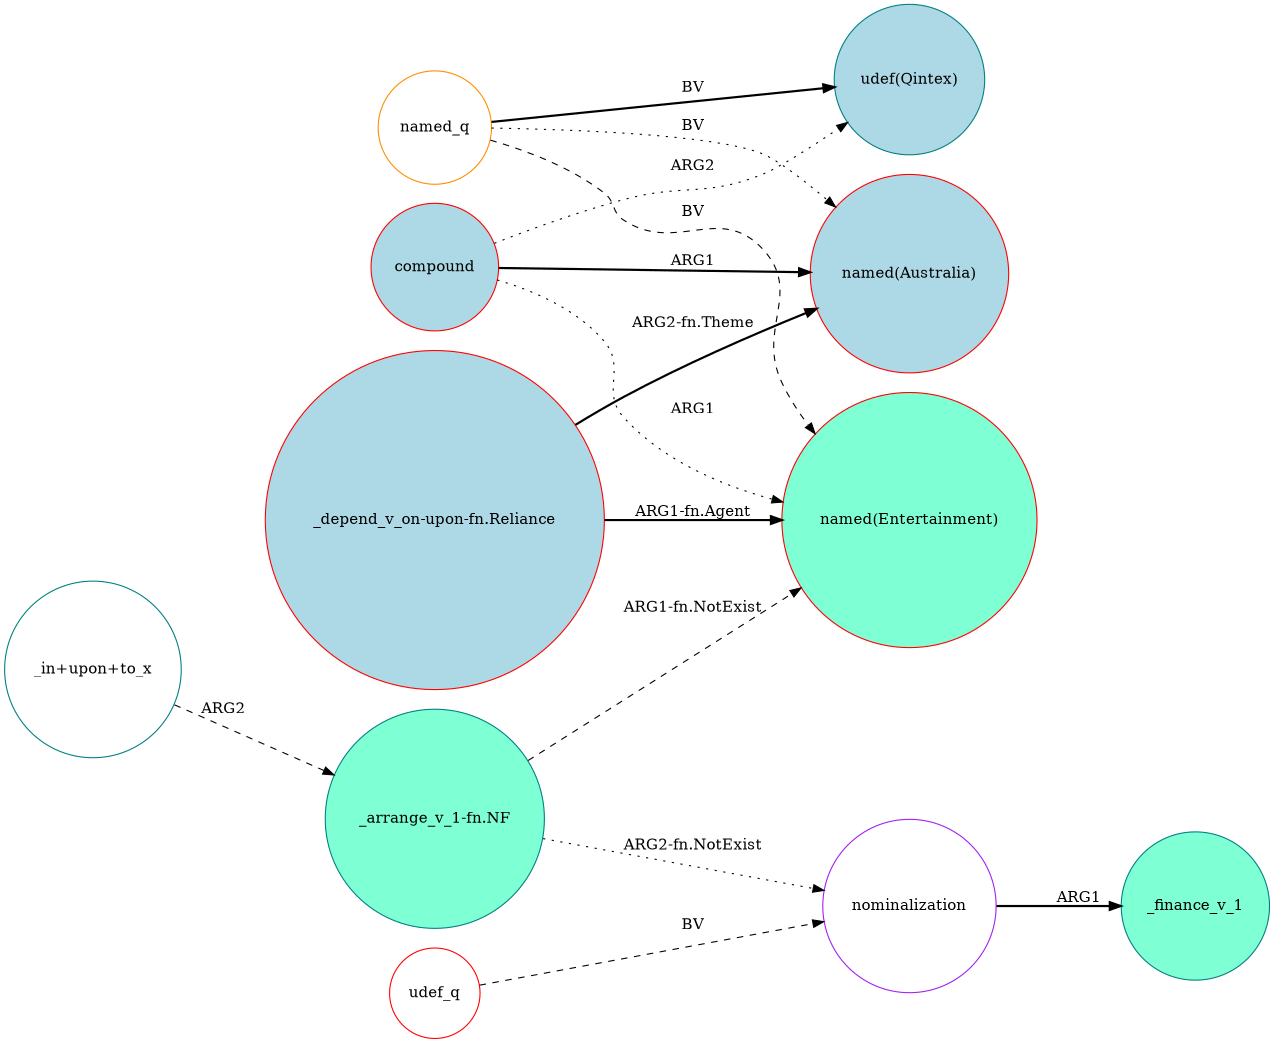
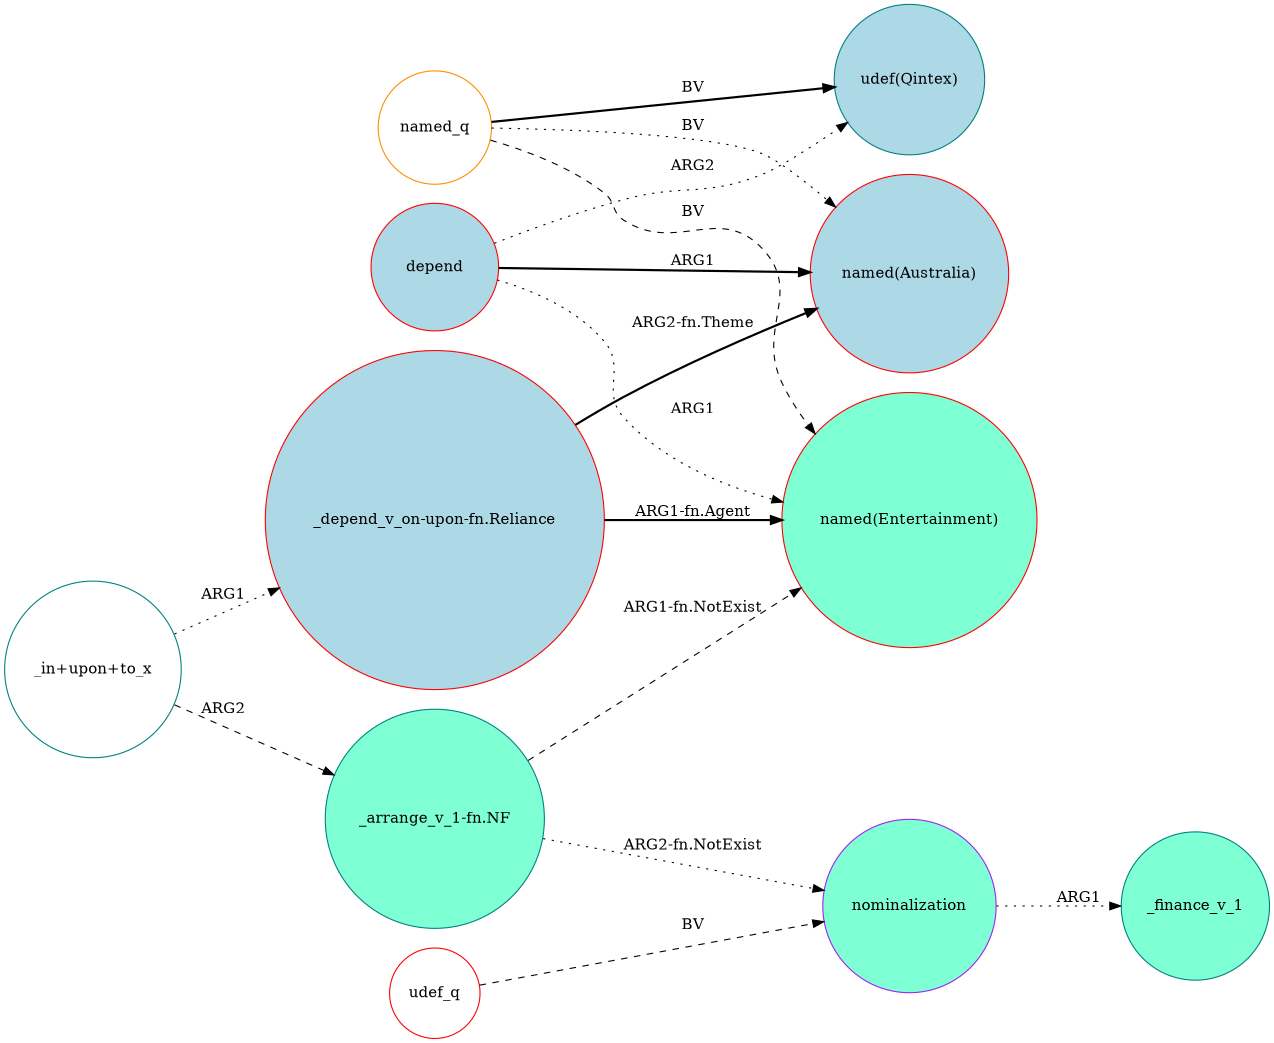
  digraph {
    rankdir=LR
    node [color=red fillcolor=lightblue shape=circle style=filled]
    edge [style=dotted]
    n1 [color=teal label="udef(Qintex)"]
-   compound
+   compound [label=depend]
    "named(Australia)"
    "named(Entertainment)" [fillcolor=aquamarine]
    "_arrange_v_1-fn.NF" [color=teal fillcolor=aquamarine]
-   nominalization [color=purple fillcolor=white]
+   nominalization [color=purple fillcolor=aquamarine]
    _finance_v_1 [color=teal fillcolor=aquamarine]
    "_depend_v_on-upon-fn.Reliance"
    udef_q [fillcolor=white]
    n10 [color=teal fillcolor=white label="_in+upon+to_x"]
    n11 [color=darkorange fillcolor=white label=named_q]
    compound -> n1 [label=ARG2]
    compound -> "named(Australia)" [label=ARG1 style=bold]
    compound -> "named(Entertainment)" [label=ARG1]
    "_arrange_v_1-fn.NF" -> "named(Entertainment)" [label="ARG1-fn.NotExist" style=dashed]
    "_arrange_v_1-fn.NF" -> nominalization [label="ARG2-fn.NotExist"]
-   nominalization -> _finance_v_1 [label=ARG1 style=bold]
+   nominalization -> _finance_v_1 [label=ARG1]
    "_depend_v_on-upon-fn.Reliance" -> "named(Australia)" [label="ARG2-fn.Theme" style=bold]
    "_depend_v_on-upon-fn.Reliance" -> "named(Entertainment)" [label="ARG1-fn.Agent" style=bold]
    udef_q -> nominalization [label=BV style=dashed]
    n10 -> "_arrange_v_1-fn.NF" [label=ARG2 style=dashed]
+   n10 -> "_depend_v_on-upon-fn.Reliance" [label=ARG1]
    n11 -> n1 [label=BV style=bold]
    n11 -> "named(Australia)" [label=BV]
    n11 -> "named(Entertainment)" [label=BV style=dashed]
  }
